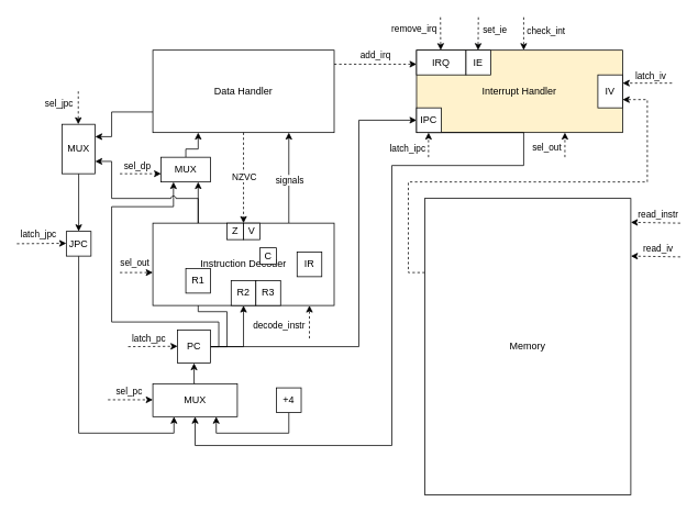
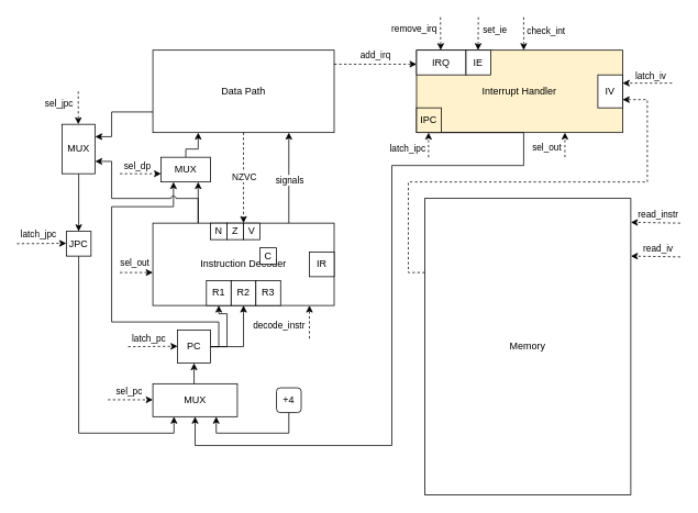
  <mxCell id="0" />
  <mxCell id="1" parent="0" />
  <mxCell id="2" style="edgeStyle=orthogonalEdgeStyle;rounded=0;orthogonalLoop=1;jettySize=auto;html=1;exitX=1;exitY=0.5;exitDx=0;exitDy=0;" parent="1" source="10" edge="1" target="21"><mxGeometry relative="1" as="geometry"><mxPoint x="505" y="420" as="targetPoint" /></mxGeometry></mxCell>
  <mxCell id="3" style="edgeStyle=orthogonalEdgeStyle;rounded=0;orthogonalLoop=1;jettySize=auto;html=1;exitX=0;exitY=0.75;exitDx=0;exitDy=0;entryX=1;entryY=0.25;entryDx=0;entryDy=0;" parent="1" source="4" target="41" edge="1"><mxGeometry relative="1" as="geometry"><Array as="points"><mxPoint x="135" y="135" /><mxPoint x="135" y="165" /></Array></mxGeometry></mxCell>
- <mxCell id="4" value="Data Handler" style="rounded=0;whiteSpace=wrap;html=1;" parent="1" vertex="1"><mxGeometry x="185" y="60" width="220" height="100" as="geometry" /></mxCell>
+ <mxCell id="4" value="Data Path" style="rounded=0;whiteSpace=wrap;html=1;" parent="1" vertex="1"><mxGeometry x="185" y="60" width="220" height="100" as="geometry" /></mxCell>
  <mxCell id="5" style="edgeStyle=orthogonalEdgeStyle;rounded=0;orthogonalLoop=1;jettySize=auto;html=1;exitX=0;exitY=0.25;exitDx=0;exitDy=0;entryX=1;entryY=0.75;entryDx=0;entryDy=0;dashed=1;" edge="1" parent="1" source="6" target="67"><mxGeometry relative="1" as="geometry"><Array as="points"><mxPoint x="495" y="330" /><mxPoint x="495" y="220" /><mxPoint x="785" y="220" /><mxPoint x="785" y="120" /></Array></mxGeometry></mxCell>
  <mxCell id="6" value="Memory" style="rounded=0;whiteSpace=wrap;html=1;" parent="1" vertex="1"><mxGeometry x="515" y="240" width="250" height="360" as="geometry" /></mxCell>
  <mxCell id="7" style="edgeStyle=orthogonalEdgeStyle;rounded=0;orthogonalLoop=1;jettySize=auto;html=1;exitX=1;exitY=0.5;exitDx=0;exitDy=0;" parent="1" source="10" target="14" edge="1"><mxGeometry relative="1" as="geometry" /></mxCell>
- <mxCell id="8" style="edgeStyle=orthogonalEdgeStyle;rounded=0;orthogonalLoop=1;jettySize=auto;html=1;exitX=1;exitY=0.5;exitDx=0;exitDy=0;entryX=0;entryY=0.5;entryDx=0;entryDy=0;jumpStyle=arc;" parent="1" source="10" target="52" edge="1"><mxGeometry relative="1" as="geometry"><Array as="points"><mxPoint x="435" y="420" /><mxPoint x="435" y="145" /></Array></mxGeometry></mxCell>
  <mxCell id="9" style="edgeStyle=orthogonalEdgeStyle;rounded=0;orthogonalLoop=1;jettySize=auto;html=1;exitX=1;exitY=0.5;exitDx=0;exitDy=0;entryX=0.25;entryY=1;entryDx=0;entryDy=0;" parent="1" source="10" target="37" edge="1"><mxGeometry relative="1" as="geometry"><Array as="points"><mxPoint x="265" y="420" /><mxPoint x="265" y="390" /><mxPoint x="135" y="390" /><mxPoint x="135" y="250" /><mxPoint x="210" y="250" /></Array></mxGeometry></mxCell>
  <mxCell id="10" value="PC" style="rounded=0;whiteSpace=wrap;html=1;" parent="1" vertex="1"><mxGeometry x="215" y="400" width="40" height="40" as="geometry" /></mxCell>
  <mxCell id="11" style="edgeStyle=orthogonalEdgeStyle;rounded=0;orthogonalLoop=1;jettySize=auto;html=1;exitX=0.75;exitY=0;exitDx=0;exitDy=0;entryX=0.75;entryY=1;entryDx=0;entryDy=0;dashed=0;" parent="1" source="14" target="4" edge="1"><mxGeometry relative="1" as="geometry" /></mxCell>
  <mxCell id="12" value="signals" style="edgeLabel;html=1;align=center;verticalAlign=middle;resizable=0;points=[];" parent="11" vertex="1" connectable="0"><mxGeometry x="-0.05" y="-2" relative="1" as="geometry"><mxPoint x="-2" y="-1" as="offset" /></mxGeometry></mxCell>
  <mxCell id="13" style="edgeStyle=orthogonalEdgeStyle;rounded=0;orthogonalLoop=1;jettySize=auto;html=1;exitX=0.25;exitY=0;exitDx=0;exitDy=0;entryX=0.75;entryY=1;entryDx=0;entryDy=0;" parent="1" source="14" target="37" edge="1"><mxGeometry relative="1" as="geometry" /></mxCell>
  <mxCell id="14" value="Instruction Decoder" style="rounded=0;whiteSpace=wrap;html=1;" parent="1" vertex="1"><mxGeometry x="185" y="270" width="220" height="100" as="geometry" /></mxCell>
  <mxCell id="15" value="Interrupt Handler" style="rounded=0;whiteSpace=wrap;html=1;fillColor=#fff2cc;" parent="1" vertex="1"><mxGeometry x="505" y="60" width="250" height="100" as="geometry" /></mxCell>
  <mxCell id="16" value="IRQ" style="rounded=0;whiteSpace=wrap;html=1;" parent="1" vertex="1"><mxGeometry x="505" y="60" width="60" height="30" as="geometry" /></mxCell>
  <mxCell id="17" value="IE" style="rounded=0;whiteSpace=wrap;html=1;" parent="1" vertex="1"><mxGeometry x="565" y="60" width="30" height="30" as="geometry" /></mxCell>
  <mxCell id="18" style="edgeStyle=orthogonalEdgeStyle;rounded=0;orthogonalLoop=1;jettySize=auto;html=1;exitX=0.5;exitY=1;exitDx=0;exitDy=0;entryX=0.75;entryY=1;entryDx=0;entryDy=0;" parent="1" source="19" target="44" edge="1"><mxGeometry relative="1" as="geometry" /></mxCell>
- <mxCell id="19" value="+4" style="rounded=0;whiteSpace=wrap;html=1;" parent="1" vertex="1"><mxGeometry x="335" y="470" width="30" height="30" as="geometry" /></mxCell>
- <mxCell id="20" value="IR" style="rounded=0;whiteSpace=wrap;html=1;" parent="1" vertex="1"><mxGeometry x="360" y="305" width="30" height="30" as="geometry" /></mxCell>
- <mxCell id="21" value="R1" style="rounded=0;whiteSpace=wrap;html=1;" parent="1" vertex="1"><mxGeometry x="225" y="325" width="30" height="30" as="geometry" /></mxCell>
+ <mxCell id="19" value="+4" style="whiteSpace=wrap;html=1;rounded=1;" parent="1" vertex="1"><mxGeometry x="335" y="470" width="30" height="30" as="geometry" /></mxCell>
+ <mxCell id="20" value="IR" style="rounded=0;whiteSpace=wrap;html=1;" parent="1" vertex="1"><mxGeometry x="375" y="305" width="30" height="30" as="geometry" /></mxCell>
+ <mxCell id="21" value="R1" style="rounded=0;whiteSpace=wrap;html=1;" parent="1" vertex="1"><mxGeometry x="250" y="340" width="30" height="30" as="geometry" /></mxCell>
  <mxCell id="22" value="R2" style="rounded=0;whiteSpace=wrap;html=1;" parent="1" vertex="1"><mxGeometry x="280" y="340" width="30" height="30" as="geometry" /></mxCell>
  <mxCell id="23" value="R3" style="rounded=0;whiteSpace=wrap;html=1;" parent="1" vertex="1"><mxGeometry x="310" y="340" width="30" height="30" as="geometry" /></mxCell>
  <mxCell id="24" value="" style="endArrow=classic;html=1;rounded=0;dashed=1;" parent="1" edge="1"><mxGeometry width="50" height="50" relative="1" as="geometry"><mxPoint x="155" y="420" as="sourcePoint" /><mxPoint x="215" y="419.5" as="targetPoint" /></mxGeometry></mxCell>
  <mxCell id="25" value="latch_pc" style="edgeLabel;html=1;align=center;verticalAlign=middle;resizable=0;points=[];" parent="24" vertex="1" connectable="0"><mxGeometry x="-0.056" y="-1" relative="1" as="geometry"><mxPoint x="-4" y="-11" as="offset" /></mxGeometry></mxCell>
  <mxCell id="26" value="" style="endArrow=classic;html=1;rounded=0;dashed=1;" parent="1" edge="1"><mxGeometry width="50" height="50" relative="1" as="geometry"><mxPoint x="130.5" y="484.5" as="sourcePoint" /><mxPoint x="185" y="484.5" as="targetPoint" /></mxGeometry></mxCell>
  <mxCell id="27" value="sel_pc" style="edgeLabel;html=1;align=center;verticalAlign=middle;resizable=0;points=[];" parent="26" vertex="1" connectable="0"><mxGeometry x="-0.056" y="-1" relative="1" as="geometry"><mxPoint x="-1" y="-12" as="offset" /></mxGeometry></mxCell>
  <mxCell id="28" value="" style="endArrow=classic;html=1;rounded=0;dashed=1;exitX=0.5;exitY=1;exitDx=0;exitDy=0;" parent="1" source="4" edge="1"><mxGeometry width="50" height="50" relative="1" as="geometry"><mxPoint x="295" y="230" as="sourcePoint" /><mxPoint x="295" y="270" as="targetPoint" /></mxGeometry></mxCell>
  <mxCell id="29" value="NZVC" style="edgeLabel;html=1;align=center;verticalAlign=middle;resizable=0;points=[];" parent="28" vertex="1" connectable="0"><mxGeometry x="-0.056" relative="1" as="geometry"><mxPoint y="1" as="offset" /></mxGeometry></mxCell>
+ <mxCell id="30" value="N" style="rounded=0;whiteSpace=wrap;html=1;" parent="1" vertex="1"><mxGeometry x="255" y="270" width="20" height="20" as="geometry" /></mxCell>
  <mxCell id="31" value="Z" style="rounded=0;whiteSpace=wrap;html=1;" parent="1" vertex="1"><mxGeometry x="275" y="270" width="20" height="20" as="geometry" /></mxCell>
  <mxCell id="32" value="V" style="rounded=0;whiteSpace=wrap;html=1;" parent="1" vertex="1"><mxGeometry x="295" y="270" width="20" height="20" as="geometry" /></mxCell>
  <mxCell id="33" value="C" style="rounded=0;whiteSpace=wrap;html=1;" parent="1" vertex="1"><mxGeometry x="315" y="300" width="20" height="20" as="geometry" /></mxCell>
  <mxCell id="34" value="" style="endArrow=classic;html=1;rounded=0;dashed=1;" parent="1" edge="1"><mxGeometry width="50" height="50" relative="1" as="geometry"><mxPoint x="825" y="270" as="sourcePoint" /><mxPoint x="765" y="269" as="targetPoint" /></mxGeometry></mxCell>
  <mxCell id="35" value="read_instr" style="edgeLabel;html=1;align=center;verticalAlign=middle;resizable=0;points=[];" parent="34" vertex="1" connectable="0"><mxGeometry x="-0.056" relative="1" as="geometry"><mxPoint y="-10" as="offset" /></mxGeometry></mxCell>
  <mxCell id="36" style="edgeStyle=orthogonalEdgeStyle;rounded=0;orthogonalLoop=1;jettySize=auto;html=1;exitX=0.5;exitY=0;exitDx=0;exitDy=0;entryX=0.25;entryY=1;entryDx=0;entryDy=0;" parent="1" source="37" target="4" edge="1"><mxGeometry relative="1" as="geometry"><Array as="points"><mxPoint x="225" y="180" /><mxPoint x="240" y="180" /></Array></mxGeometry></mxCell>
  <mxCell id="37" value="MUX" style="rounded=0;whiteSpace=wrap;html=1;" parent="1" vertex="1"><mxGeometry x="195" y="190" width="60" height="30" as="geometry" /></mxCell>
  <mxCell id="38" style="edgeStyle=orthogonalEdgeStyle;rounded=0;orthogonalLoop=1;jettySize=auto;html=1;exitX=0.5;exitY=1;exitDx=0;exitDy=0;entryX=0.25;entryY=1;entryDx=0;entryDy=0;" parent="1" source="39" target="44" edge="1"><mxGeometry relative="1" as="geometry"><Array as="points"><mxPoint x="95" y="525" /><mxPoint x="211" y="525" /></Array></mxGeometry></mxCell>
  <mxCell id="39" value="JPC" style="rounded=0;whiteSpace=wrap;html=1;" parent="1" vertex="1"><mxGeometry x="80" y="280" width="30" height="30" as="geometry" /></mxCell>
  <mxCell id="40" style="edgeStyle=orthogonalEdgeStyle;rounded=0;orthogonalLoop=1;jettySize=auto;html=1;exitX=0.5;exitY=1;exitDx=0;exitDy=0;" parent="1" source="41" target="39" edge="1"><mxGeometry relative="1" as="geometry" /></mxCell>
  <mxCell id="41" value="MUX" style="rounded=0;whiteSpace=wrap;html=1;" parent="1" vertex="1"><mxGeometry x="75" y="150" width="40" height="60" as="geometry" /></mxCell>
  <mxCell id="42" style="edgeStyle=orthogonalEdgeStyle;rounded=0;orthogonalLoop=1;jettySize=auto;html=1;exitX=0.25;exitY=0;exitDx=0;exitDy=0;entryX=1;entryY=0.75;entryDx=0;entryDy=0;jumpStyle=arc;" parent="1" source="14" target="41" edge="1"><mxGeometry relative="1" as="geometry"><Array as="points"><mxPoint x="240" y="240" /><mxPoint x="135" y="240" /><mxPoint x="135" y="195" /></Array></mxGeometry></mxCell>
  <mxCell id="43" style="edgeStyle=orthogonalEdgeStyle;rounded=0;orthogonalLoop=1;jettySize=auto;html=1;exitX=0.5;exitY=0;exitDx=0;exitDy=0;entryX=0.5;entryY=1;entryDx=0;entryDy=0;" parent="1" source="44" target="10" edge="1"><mxGeometry relative="1" as="geometry" /></mxCell>
  <mxCell id="44" value="MUX" style="rounded=0;whiteSpace=wrap;html=1;" parent="1" vertex="1"><mxGeometry x="185" y="465" width="102.5" height="40" as="geometry" /></mxCell>
  <mxCell id="45" value="" style="endArrow=classic;html=1;rounded=0;dashed=1;" parent="1" edge="1"><mxGeometry width="50" height="50" relative="1" as="geometry"><mxPoint x="20" y="295" as="sourcePoint" /><mxPoint x="80" y="294.5" as="targetPoint" /></mxGeometry></mxCell>
  <mxCell id="46" value="latch_jpc" style="edgeLabel;html=1;align=center;verticalAlign=middle;resizable=0;points=[];" parent="45" vertex="1" connectable="0"><mxGeometry x="-0.056" y="-1" relative="1" as="geometry"><mxPoint x="-3" y="-13" as="offset" /></mxGeometry></mxCell>
  <mxCell id="47" value="" style="endArrow=classic;html=1;rounded=0;dashed=1;" parent="1" edge="1"><mxGeometry width="50" height="50" relative="1" as="geometry"><mxPoint x="94.5" y="110" as="sourcePoint" /><mxPoint x="94.5" y="150" as="targetPoint" /></mxGeometry></mxCell>
  <mxCell id="48" value="sel_jpc" style="edgeLabel;html=1;align=center;verticalAlign=middle;resizable=0;points=[];" parent="47" vertex="1" connectable="0"><mxGeometry x="-0.056" y="-1" relative="1" as="geometry"><mxPoint x="-23" y="-5" as="offset" /></mxGeometry></mxCell>
  <mxCell id="49" value="" style="endArrow=classic;html=1;rounded=0;dashed=1;" parent="1" edge="1"><mxGeometry width="50" height="50" relative="1" as="geometry"><mxPoint x="145" y="210" as="sourcePoint" /><mxPoint x="195" y="210" as="targetPoint" /></mxGeometry></mxCell>
  <mxCell id="50" value="sel_dp" style="edgeLabel;html=1;align=center;verticalAlign=middle;resizable=0;points=[];" parent="49" vertex="1" connectable="0"><mxGeometry x="-0.056" y="-1" relative="1" as="geometry"><mxPoint x="-4" y="-11" as="offset" /></mxGeometry></mxCell>
  <mxCell id="51" style="edgeStyle=orthogonalEdgeStyle;rounded=0;orthogonalLoop=1;jettySize=auto;html=1;exitX=0.5;exitY=1;exitDx=0;exitDy=0;entryX=0.5;entryY=1;entryDx=0;entryDy=0;jumpStyle=arc;" parent="1" source="52" target="44" edge="1"><mxGeometry relative="1" as="geometry"><Array as="points"><mxPoint x="635" y="160" /><mxPoint x="635" y="200" /><mxPoint x="475" y="200" /><mxPoint x="475" y="540" /><mxPoint x="236" y="540" /></Array></mxGeometry></mxCell>
- <mxCell id="52" value="IPC" style="rounded=0;whiteSpace=wrap;html=1;" parent="1" vertex="1"><mxGeometry x="505" y="130" width="30" height="30" as="geometry" /></mxCell>
+ <mxCell id="52" value="IPC" style="rounded=0;whiteSpace=wrap;html=1;fillColor=#fff2cc;" parent="1" vertex="1"><mxGeometry x="505" y="130" width="30" height="30" as="geometry" /></mxCell>
  <mxCell id="53" value="" style="endArrow=classic;html=1;rounded=0;dashed=1;" parent="1" edge="1"><mxGeometry width="50" height="50" relative="1" as="geometry"><mxPoint x="519.5" y="190" as="sourcePoint" /><mxPoint x="519.5" y="160" as="targetPoint" /></mxGeometry></mxCell>
  <mxCell id="54" value="latch_ipc" style="edgeLabel;html=1;align=center;verticalAlign=middle;resizable=0;points=[];" parent="53" vertex="1" connectable="0"><mxGeometry x="-0.056" y="-1" relative="1" as="geometry"><mxPoint x="-27" y="2" as="offset" /></mxGeometry></mxCell>
  <mxCell id="55" value="" style="endArrow=classic;html=1;rounded=0;dashed=1;" edge="1" parent="1"><mxGeometry width="50" height="50" relative="1" as="geometry"><mxPoint x="685" y="190" as="sourcePoint" /><mxPoint x="685" y="160" as="targetPoint" /></mxGeometry></mxCell>
  <mxCell id="56" value="sel_out" style="edgeLabel;html=1;align=center;verticalAlign=middle;resizable=0;points=[];" vertex="1" connectable="0" parent="55"><mxGeometry x="-0.056" y="-1" relative="1" as="geometry"><mxPoint x="-24" y="1" as="offset" /></mxGeometry></mxCell>
  <mxCell id="57" value="" style="endArrow=classic;html=1;rounded=0;dashed=1;" edge="1" parent="1"><mxGeometry width="50" height="50" relative="1" as="geometry"><mxPoint x="635" y="20" as="sourcePoint" /><mxPoint x="635" y="60" as="targetPoint" /></mxGeometry></mxCell>
  <mxCell id="58" value="check_int" style="edgeLabel;html=1;align=center;verticalAlign=middle;resizable=0;points=[];" vertex="1" connectable="0" parent="57"><mxGeometry x="-0.056" relative="1" as="geometry"><mxPoint x="26" y="-3" as="offset" /></mxGeometry></mxCell>
  <mxCell id="59" value="" style="endArrow=classic;html=1;rounded=0;dashed=1;" edge="1" parent="1"><mxGeometry width="50" height="50" relative="1" as="geometry"><mxPoint x="405" y="77" as="sourcePoint" /><mxPoint x="505" y="77" as="targetPoint" /></mxGeometry></mxCell>
  <mxCell id="60" value="add_irq" style="edgeLabel;html=1;align=center;verticalAlign=middle;resizable=0;points=[];" vertex="1" connectable="0" parent="59"><mxGeometry x="-0.152" y="1" relative="1" as="geometry"><mxPoint x="7" y="-11" as="offset" /></mxGeometry></mxCell>
  <mxCell id="61" value="" style="endArrow=classic;html=1;rounded=0;dashed=1;" edge="1" parent="1"><mxGeometry width="50" height="50" relative="1" as="geometry"><mxPoint x="534" y="20" as="sourcePoint" /><mxPoint x="534.31" y="60" as="targetPoint" /></mxGeometry></mxCell>
  <mxCell id="62" value="remove_irq" style="edgeLabel;html=1;align=center;verticalAlign=middle;resizable=0;points=[];" vertex="1" connectable="0" parent="61"><mxGeometry x="-0.056" relative="1" as="geometry"><mxPoint x="-33" y="-5" as="offset" /></mxGeometry></mxCell>
  <mxCell id="63" value="" style="endArrow=classic;html=1;rounded=0;dashed=1;" edge="1" parent="1"><mxGeometry width="50" height="50" relative="1" as="geometry"><mxPoint x="580" y="20" as="sourcePoint" /><mxPoint x="579.66" y="60" as="targetPoint" /></mxGeometry></mxCell>
  <mxCell id="64" value="set_ie" style="edgeLabel;html=1;align=center;verticalAlign=middle;resizable=0;points=[];" vertex="1" connectable="0" parent="63"><mxGeometry x="-0.056" relative="1" as="geometry"><mxPoint x="20" y="-3" as="offset" /></mxGeometry></mxCell>
  <mxCell id="65" value="" style="endArrow=classic;html=1;rounded=0;dashed=1;" edge="1" parent="1"><mxGeometry width="50" height="50" relative="1" as="geometry"><mxPoint x="815" y="100" as="sourcePoint" /><mxPoint x="755" y="100" as="targetPoint" /></mxGeometry></mxCell>
  <mxCell id="66" value="latch_iv" style="edgeLabel;html=1;align=center;verticalAlign=middle;resizable=0;points=[];" vertex="1" connectable="0" parent="65"><mxGeometry x="-0.056" y="-1" relative="1" as="geometry"><mxPoint x="1" y="-8" as="offset" /></mxGeometry></mxCell>
  <mxCell id="67" value="IV" style="rounded=0;whiteSpace=wrap;html=1;" vertex="1" parent="1"><mxGeometry x="725" y="90" width="30" height="40" as="geometry" /></mxCell>
  <mxCell id="68" value="" style="endArrow=classic;html=1;rounded=0;dashed=1;" edge="1" parent="1"><mxGeometry width="50" height="50" relative="1" as="geometry"><mxPoint x="825" y="311" as="sourcePoint" /><mxPoint x="765" y="310" as="targetPoint" /></mxGeometry></mxCell>
  <mxCell id="69" value="read_iv" style="edgeLabel;html=1;align=center;verticalAlign=middle;resizable=0;points=[];" vertex="1" connectable="0" parent="68"><mxGeometry x="-0.056" relative="1" as="geometry"><mxPoint y="-10" as="offset" /></mxGeometry></mxCell>
  <mxCell id="70" value="" style="endArrow=classic;html=1;rounded=0;dashed=1;" edge="1" parent="1"><mxGeometry width="50" height="50" relative="1" as="geometry"><mxPoint x="375" y="410" as="sourcePoint" /><mxPoint x="375" y="370" as="targetPoint" /></mxGeometry></mxCell>
  <mxCell id="71" value="decode_instr" style="edgeLabel;html=1;align=center;verticalAlign=middle;resizable=0;points=[];" vertex="1" connectable="0" parent="70"><mxGeometry x="-0.056" y="-1" relative="1" as="geometry"><mxPoint x="-39" y="2" as="offset" /></mxGeometry></mxCell>
  <mxCell id="72" value="" style="endArrow=classic;html=1;rounded=0;dashed=1;" edge="1" parent="1"><mxGeometry width="50" height="50" relative="1" as="geometry"><mxPoint x="145" y="330" as="sourcePoint" /><mxPoint x="185" y="330" as="targetPoint" /></mxGeometry></mxCell>
  <mxCell id="73" value="sel_out" style="edgeLabel;html=1;align=center;verticalAlign=middle;resizable=0;points=[];" vertex="1" connectable="0" parent="72"><mxGeometry x="-0.056" y="-1" relative="1" as="geometry"><mxPoint x="-2" y="-14" as="offset" /></mxGeometry></mxCell>
